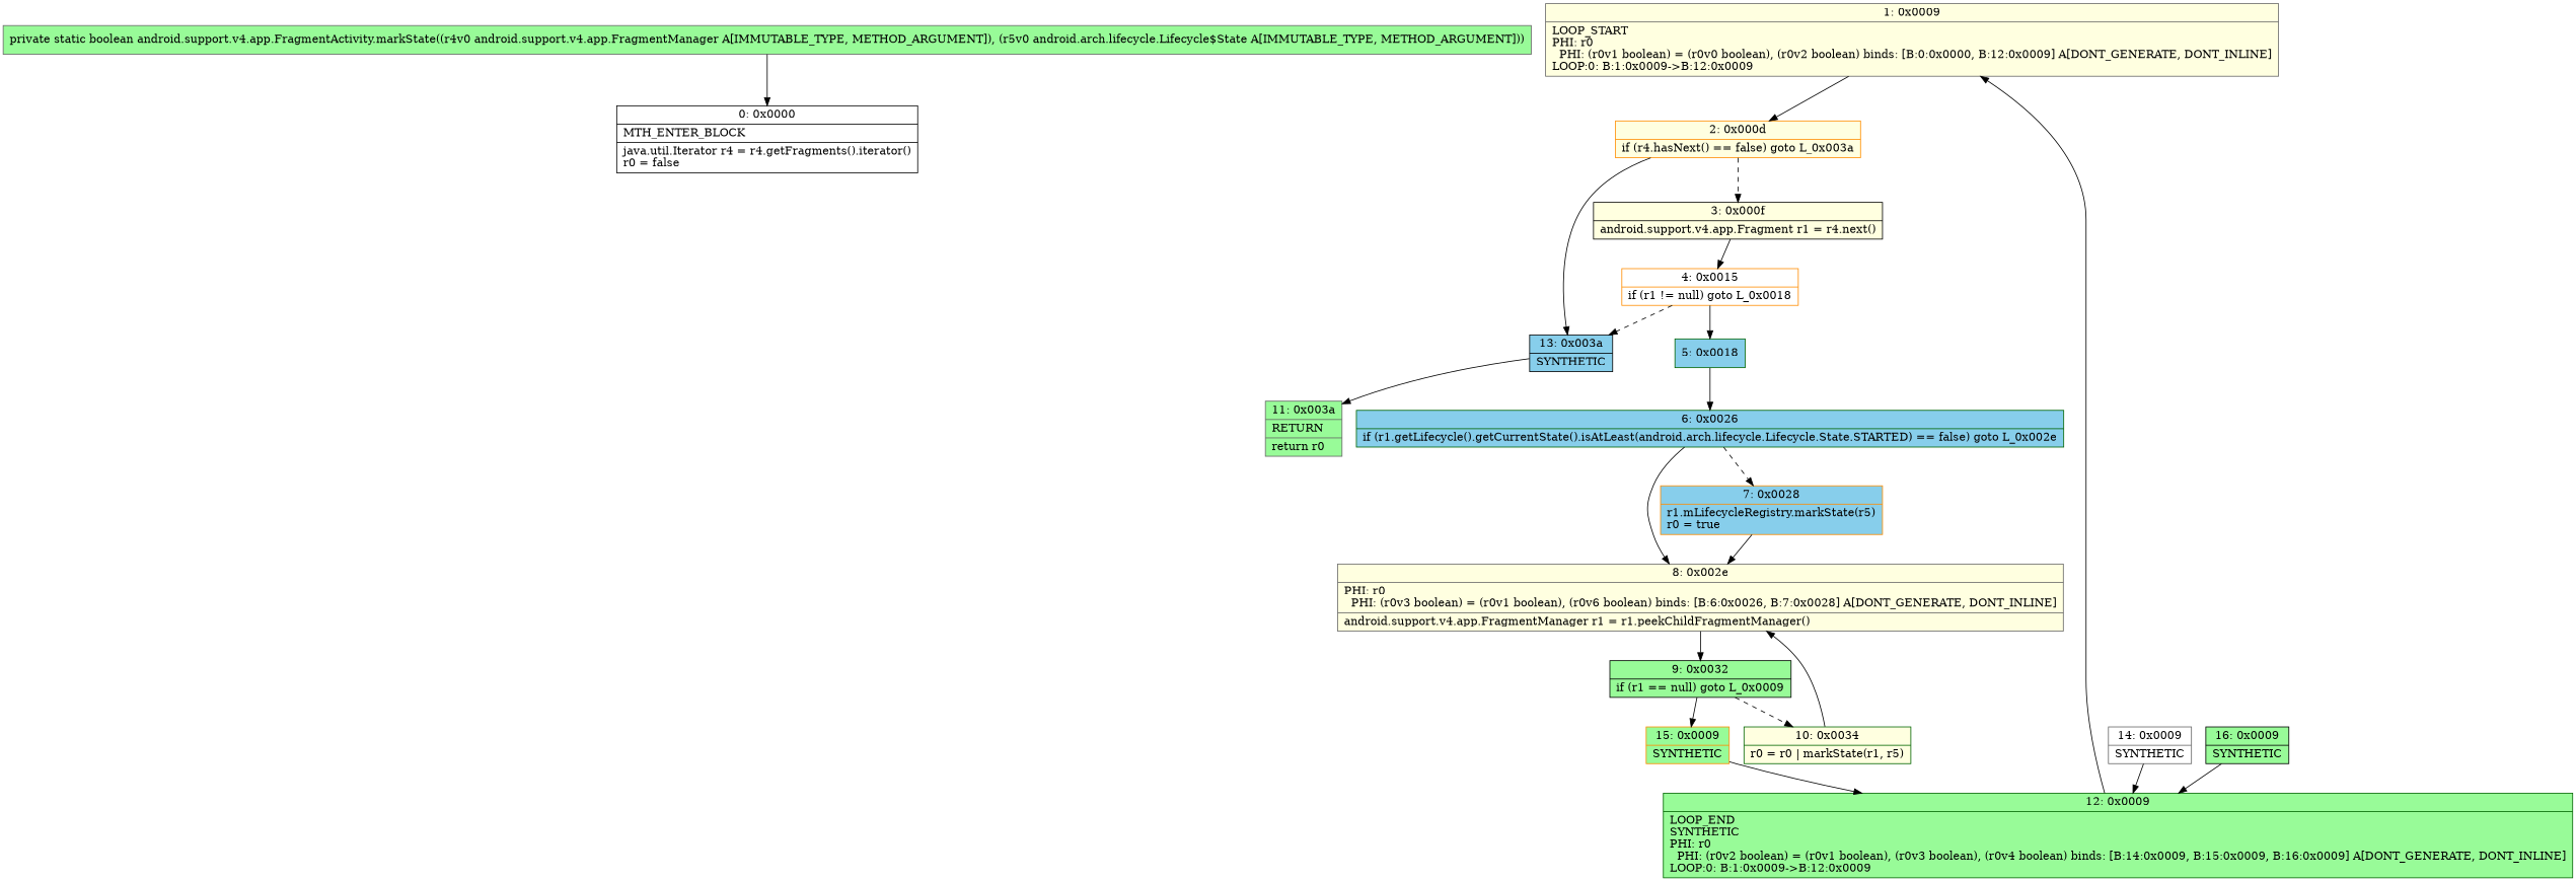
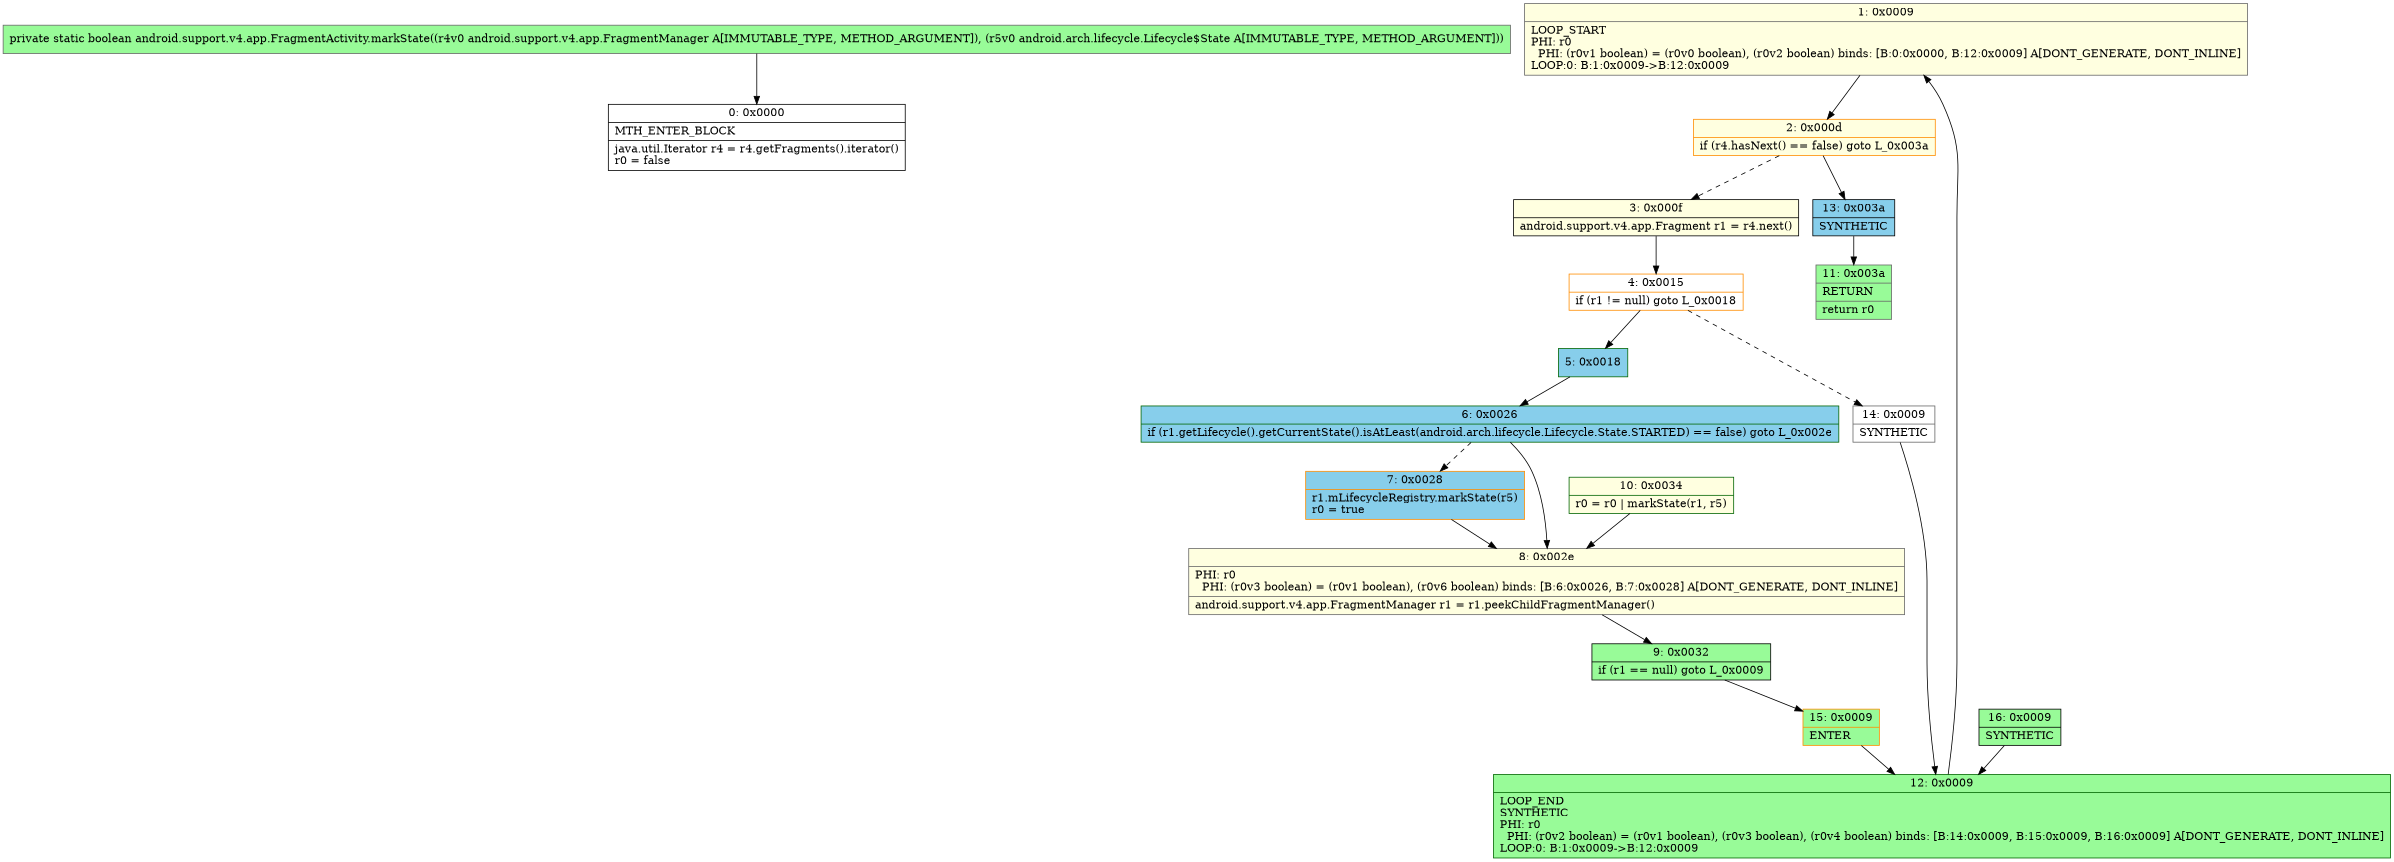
  digraph {
    node [color=black fillcolor=palegreen shape=record style=filled]
    n1 [fillcolor=white label="{0\:\ 0x0000|MTH_ENTER_BLOCK\l|java.util.Iterator r4 = r4.getFragments().iterator()\lr0 = false\l}"]
    n2 [color=gray40 fillcolor=lightyellow label="{1\:\ 0x0009|LOOP_START\lPHI: r0 \l  PHI: (r0v1 boolean) = (r0v0 boolean), (r0v2 boolean) binds: [B:0:0x0000, B:12:0x0009] A[DONT_GENERATE, DONT_INLINE]\lLOOP:0: B:1:0x0009\-\>B:12:0x0009\l}"]
    n3 [color=darkorange fillcolor=lightyellow label="{2\:\ 0x000d|if (r4.hasNext() == false) goto L_0x003a\l}"]
    n4 [fillcolor=lightyellow label="{3\:\ 0x000f|android.support.v4.app.Fragment r1 = r4.next()\l}"]
    n5 [fillcolor=skyblue label="{13\:\ 0x003a|SYNTHETIC\l}"]
    n6 [color=darkorange fillcolor=white label="{4\:\ 0x0015|if (r1 != null) goto L_0x0018\l}"]
    n7 [color=gray40 label="{11\:\ 0x003a|RETURN\l|return r0\l}"]
    n8 [color=darkgreen fillcolor=skyblue label="{5\:\ 0x0018}"]
    n9 [color=gray40 fillcolor=white label="{14\:\ 0x0009|SYNTHETIC\l}"]
    n10 [color=darkgreen fillcolor=skyblue label="{6\:\ 0x0026|if (r1.getLifecycle().getCurrentState().isAtLeast(android.arch.lifecycle.Lifecycle.State.STARTED) == false) goto L_0x002e\l}"]
    n11 [color=darkgreen label="{12\:\ 0x0009|LOOP_END\lSYNTHETIC\lPHI: r0 \l  PHI: (r0v2 boolean) = (r0v1 boolean), (r0v3 boolean), (r0v4 boolean) binds: [B:14:0x0009, B:15:0x0009, B:16:0x0009] A[DONT_GENERATE, DONT_INLINE]\lLOOP:0: B:1:0x0009\-\>B:12:0x0009\l}"]
    n12 [color=darkorange fillcolor=skyblue label="{7\:\ 0x0028|r1.mLifecycleRegistry.markState(r5)\lr0 = true\l}"]
    n13 [color=gray40 fillcolor=lightyellow label="{8\:\ 0x002e|PHI: r0 \l  PHI: (r0v3 boolean) = (r0v1 boolean), (r0v6 boolean) binds: [B:6:0x0026, B:7:0x0028] A[DONT_GENERATE, DONT_INLINE]\l|android.support.v4.app.FragmentManager r1 = r1.peekChildFragmentManager()\l}"]
    n14 [label="{9\:\ 0x0032|if (r1 == null) goto L_0x0009\l}"]
    n15 [color=darkgreen fillcolor=lightyellow label="{10\:\ 0x0034|r0 = r0 \| markState(r1, r5)\l}"]
-   n16 [color=darkorange label="{15\:\ 0x0009|SYNTHETIC\l}"]
+   n16 [color=darkorange label="{15\:\ 0x0009|ENTER\l}"]
    n17 [label="{16\:\ 0x0009|SYNTHETIC\l}"]
    n18 [color=gray40 label="{private static boolean android.support.v4.app.FragmentActivity.markState((r4v0 android.support.v4.app.FragmentManager A[IMMUTABLE_TYPE, METHOD_ARGUMENT]), (r5v0 android.arch.lifecycle.Lifecycle$State A[IMMUTABLE_TYPE, METHOD_ARGUMENT])) }"]
    n2 -> n3
    n3 -> n4 [style=dashed]
    n3 -> n5
    n4 -> n6
    n5 -> n7
    n6 -> n8
-   n6 -> n5 [style=dashed]
+   n6 -> n9 [style=dashed]
    n8 -> n10
    n9 -> n11
    n10 -> n12 [style=dashed]
    n10 -> n13
    n11 -> n2
    n12 -> n13
    n13 -> n14
-   n14 -> n15 [style=dashed]
    n14 -> n16
    n15 -> n13
    n16 -> n11
    n17 -> n11
    n18 -> n1
  }
